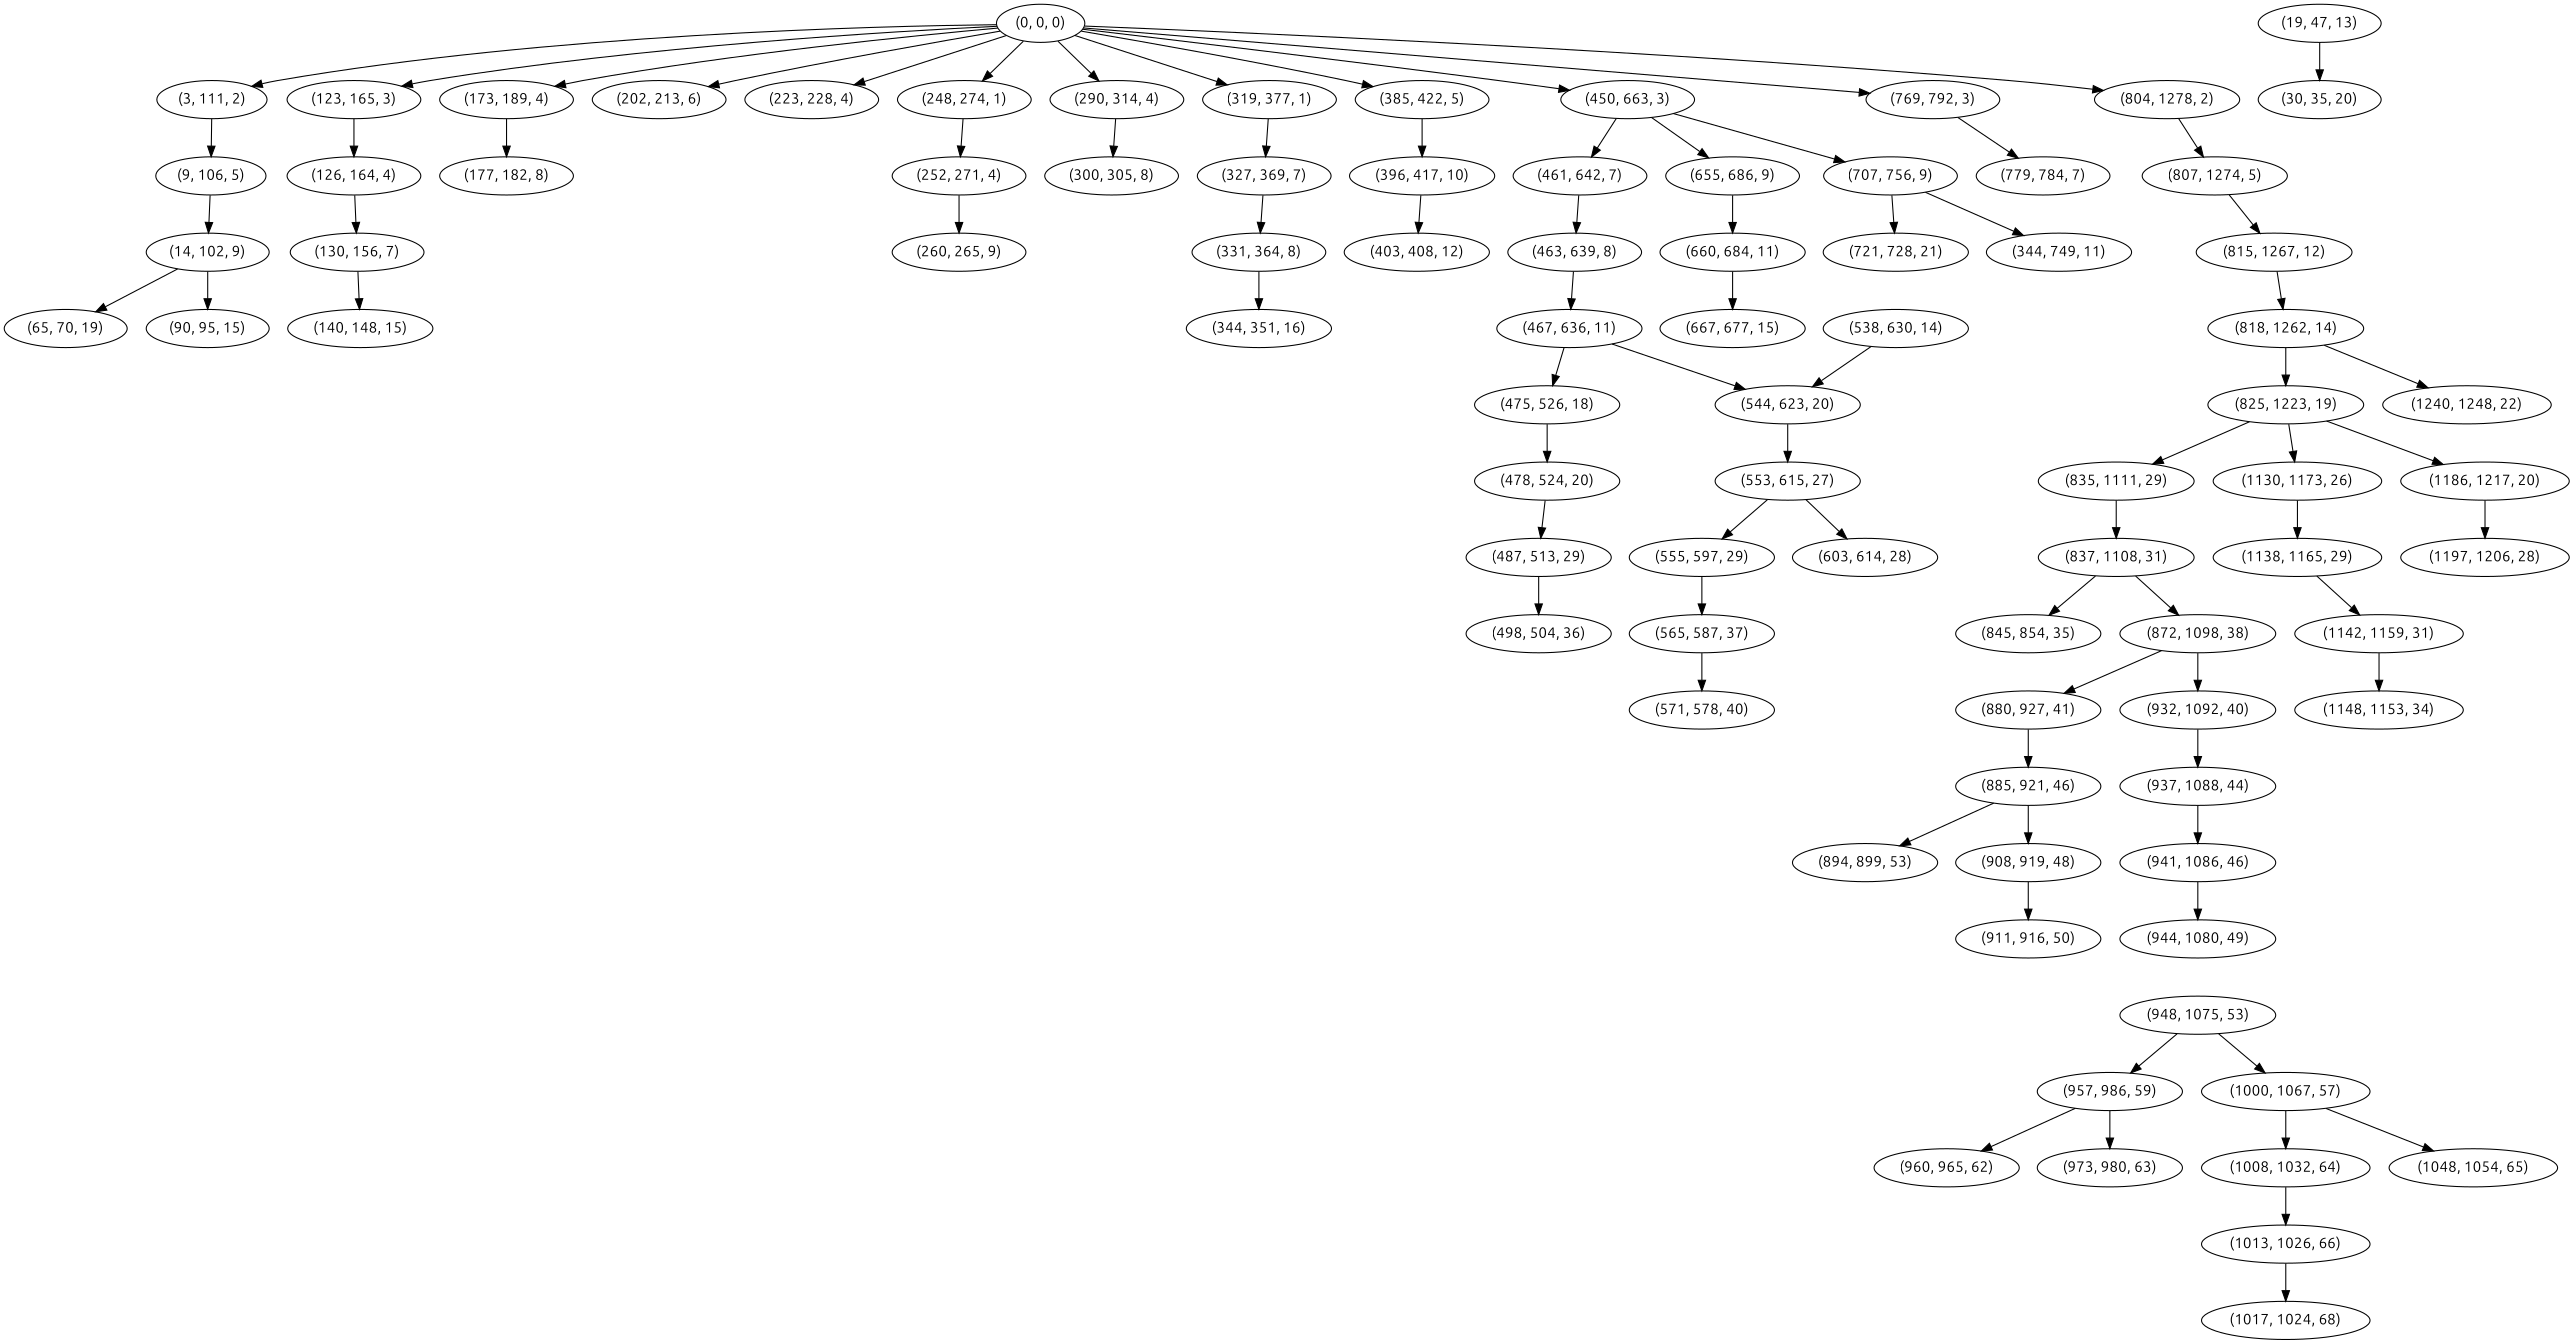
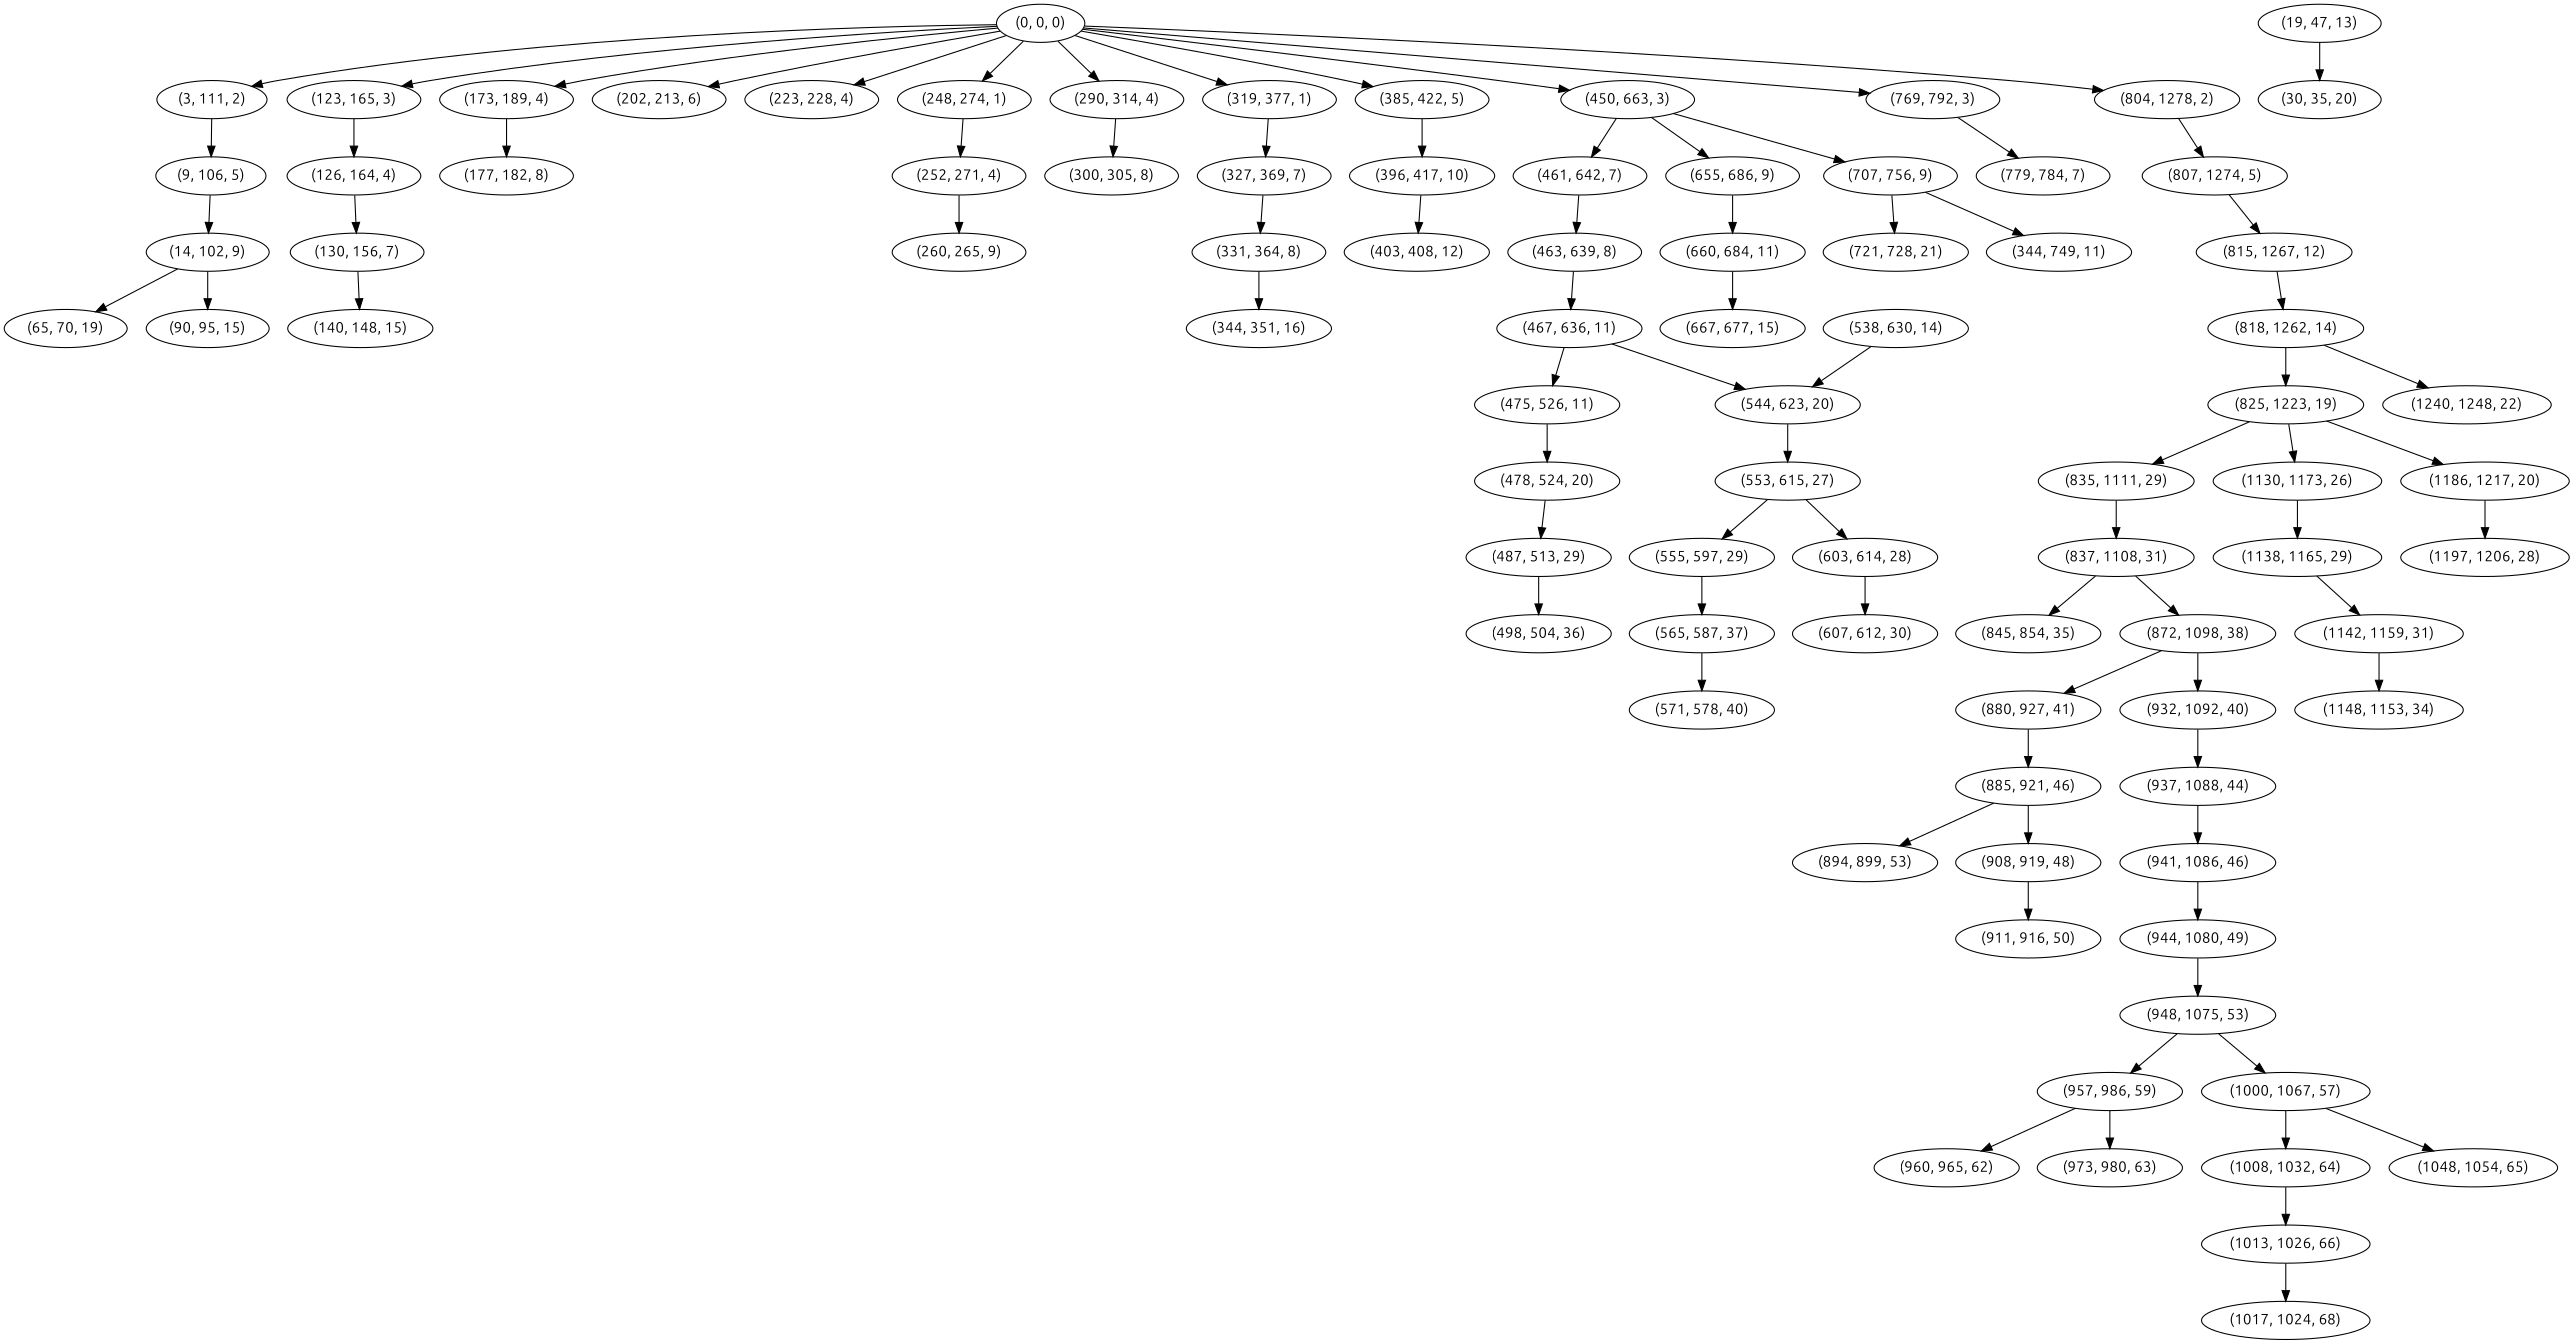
  digraph {
    fontname=Ubuntu
    node [fontname=Ubuntu]
    edge [fontname=Ubuntu]
    "(0, 0, 0)"
    "(3, 111, 2)"
    "(123, 165, 3)"
    "(173, 189, 4)"
    "(202, 213, 6)"
    "(223, 228, 4)"
    "(248, 274, 1)"
    "(290, 314, 4)"
    "(319, 377, 1)"
    "(385, 422, 5)"
    n11 [label="(450, 663, 3)"]
    "(769, 792, 3)"
    "(804, 1278, 2)"
    "(9, 106, 5)"
    "(126, 164, 4)"
    "(177, 182, 8)"
    "(252, 271, 4)"
    "(300, 305, 8)"
    "(327, 369, 7)"
    "(396, 417, 10)"
    "(461, 642, 7)"
    "(655, 686, 9)"
    "(707, 756, 9)"
    "(779, 784, 7)"
    "(807, 1274, 5)"
    "(14, 102, 9)"
    "(65, 70, 19)"
    "(90, 95, 15)"
    "(19, 47, 13)"
    "(30, 35, 20)"
    "(130, 156, 7)"
    "(140, 148, 15)"
    "(260, 265, 9)"
    "(331, 364, 8)"
    "(344, 351, 16)"
    "(403, 408, 12)"
    "(463, 639, 8)"
    "(660, 684, 11)"
    "(721, 728, 21)"
    n40 [label="(344, 749, 11)"]
    "(467, 636, 11)"
-   "(475, 526, 18)"
+   "(475, 526, 18)" [label="(475, 526, 11)"]
    "(544, 623, 20)"
    "(478, 524, 20)"
    "(538, 630, 14)"
    "(487, 513, 29)"
    "(498, 504, 36)"
    "(553, 615, 27)"
    "(555, 597, 29)"
    "(603, 614, 28)"
    "(565, 587, 37)"
+   "(607, 612, 30)"
    "(571, 578, 40)"
    "(667, 677, 15)"
    "(815, 1267, 12)"
    "(818, 1262, 14)"
    "(825, 1223, 19)"
    "(1240, 1248, 22)"
    "(835, 1111, 29)"
    "(1130, 1173, 26)"
    "(1186, 1217, 20)"
    "(837, 1108, 31)"
    "(1138, 1165, 29)"
    "(1197, 1206, 28)"
    "(845, 854, 35)"
    "(872, 1098, 38)"
    "(880, 927, 41)"
    "(932, 1092, 40)"
    "(885, 921, 46)"
    "(937, 1088, 44)"
    "(894, 899, 53)"
    "(908, 919, 48)"
    "(911, 916, 50)"
    "(941, 1086, 46)"
    "(944, 1080, 49)"
    "(948, 1075, 53)"
    "(957, 986, 59)"
    "(1000, 1067, 57)"
    "(960, 965, 62)"
    "(973, 980, 63)"
    "(1008, 1032, 64)"
    "(1048, 1054, 65)"
    "(1013, 1026, 66)"
    "(1017, 1024, 68)"
    "(1142, 1159, 31)"
    "(1148, 1153, 34)"
    "(0, 0, 0)" -> "(3, 111, 2)"
    "(0, 0, 0)" -> "(123, 165, 3)"
    "(0, 0, 0)" -> "(173, 189, 4)"
    "(0, 0, 0)" -> "(202, 213, 6)"
    "(0, 0, 0)" -> "(223, 228, 4)"
    "(0, 0, 0)" -> "(248, 274, 1)"
    "(0, 0, 0)" -> "(290, 314, 4)"
    "(0, 0, 0)" -> "(319, 377, 1)"
    "(0, 0, 0)" -> "(385, 422, 5)"
    "(0, 0, 0)" -> n11
    "(0, 0, 0)" -> "(769, 792, 3)"
    "(0, 0, 0)" -> "(804, 1278, 2)"
    "(3, 111, 2)" -> "(9, 106, 5)"
    "(123, 165, 3)" -> "(126, 164, 4)"
    "(173, 189, 4)" -> "(177, 182, 8)"
    "(248, 274, 1)" -> "(252, 271, 4)"
    "(290, 314, 4)" -> "(300, 305, 8)"
    "(319, 377, 1)" -> "(327, 369, 7)"
    "(385, 422, 5)" -> "(396, 417, 10)"
    n11 -> "(461, 642, 7)"
    n11 -> "(655, 686, 9)"
    n11 -> "(707, 756, 9)"
    "(769, 792, 3)" -> "(779, 784, 7)"
    "(804, 1278, 2)" -> "(807, 1274, 5)"
    "(9, 106, 5)" -> "(14, 102, 9)"
    "(126, 164, 4)" -> "(130, 156, 7)"
    "(252, 271, 4)" -> "(260, 265, 9)"
    "(327, 369, 7)" -> "(331, 364, 8)"
    "(396, 417, 10)" -> "(403, 408, 12)"
    "(461, 642, 7)" -> "(463, 639, 8)"
    "(655, 686, 9)" -> "(660, 684, 11)"
    "(707, 756, 9)" -> "(721, 728, 21)"
    "(707, 756, 9)" -> n40
    "(807, 1274, 5)" -> "(815, 1267, 12)"
    "(14, 102, 9)" -> "(65, 70, 19)"
    "(14, 102, 9)" -> "(90, 95, 15)"
    "(19, 47, 13)" -> "(30, 35, 20)"
    "(130, 156, 7)" -> "(140, 148, 15)"
    "(331, 364, 8)" -> "(344, 351, 16)"
    "(463, 639, 8)" -> "(467, 636, 11)"
    "(660, 684, 11)" -> "(667, 677, 15)"
    "(467, 636, 11)" -> "(475, 526, 18)"
    "(467, 636, 11)" -> "(544, 623, 20)"
    "(475, 526, 18)" -> "(478, 524, 20)"
    "(544, 623, 20)" -> "(553, 615, 27)"
    "(478, 524, 20)" -> "(487, 513, 29)"
    "(538, 630, 14)" -> "(544, 623, 20)"
    "(487, 513, 29)" -> "(498, 504, 36)"
    "(553, 615, 27)" -> "(555, 597, 29)"
    "(553, 615, 27)" -> "(603, 614, 28)"
    "(555, 597, 29)" -> "(565, 587, 37)"
+   "(603, 614, 28)" -> "(607, 612, 30)"
    "(565, 587, 37)" -> "(571, 578, 40)"
    "(815, 1267, 12)" -> "(818, 1262, 14)"
    "(818, 1262, 14)" -> "(825, 1223, 19)"
    "(818, 1262, 14)" -> "(1240, 1248, 22)"
    "(825, 1223, 19)" -> "(835, 1111, 29)"
    "(825, 1223, 19)" -> "(1130, 1173, 26)"
    "(825, 1223, 19)" -> "(1186, 1217, 20)"
    "(835, 1111, 29)" -> "(837, 1108, 31)"
    "(1130, 1173, 26)" -> "(1138, 1165, 29)"
    "(1186, 1217, 20)" -> "(1197, 1206, 28)"
    "(837, 1108, 31)" -> "(845, 854, 35)"
    "(837, 1108, 31)" -> "(872, 1098, 38)"
    "(1138, 1165, 29)" -> "(1142, 1159, 31)"
    "(872, 1098, 38)" -> "(880, 927, 41)"
    "(872, 1098, 38)" -> "(932, 1092, 40)"
    "(880, 927, 41)" -> "(885, 921, 46)"
    "(932, 1092, 40)" -> "(937, 1088, 44)"
    "(885, 921, 46)" -> "(894, 899, 53)"
    "(885, 921, 46)" -> "(908, 919, 48)"
    "(937, 1088, 44)" -> "(941, 1086, 46)"
    "(908, 919, 48)" -> "(911, 916, 50)"
    "(941, 1086, 46)" -> "(944, 1080, 49)"
+   "(944, 1080, 49)" -> "(948, 1075, 53)"
    "(948, 1075, 53)" -> "(957, 986, 59)"
    "(948, 1075, 53)" -> "(1000, 1067, 57)"
    "(957, 986, 59)" -> "(960, 965, 62)"
    "(957, 986, 59)" -> "(973, 980, 63)"
    "(1000, 1067, 57)" -> "(1008, 1032, 64)"
    "(1000, 1067, 57)" -> "(1048, 1054, 65)"
    "(1008, 1032, 64)" -> "(1013, 1026, 66)"
    "(1013, 1026, 66)" -> "(1017, 1024, 68)"
    "(1142, 1159, 31)" -> "(1148, 1153, 34)"
  }
